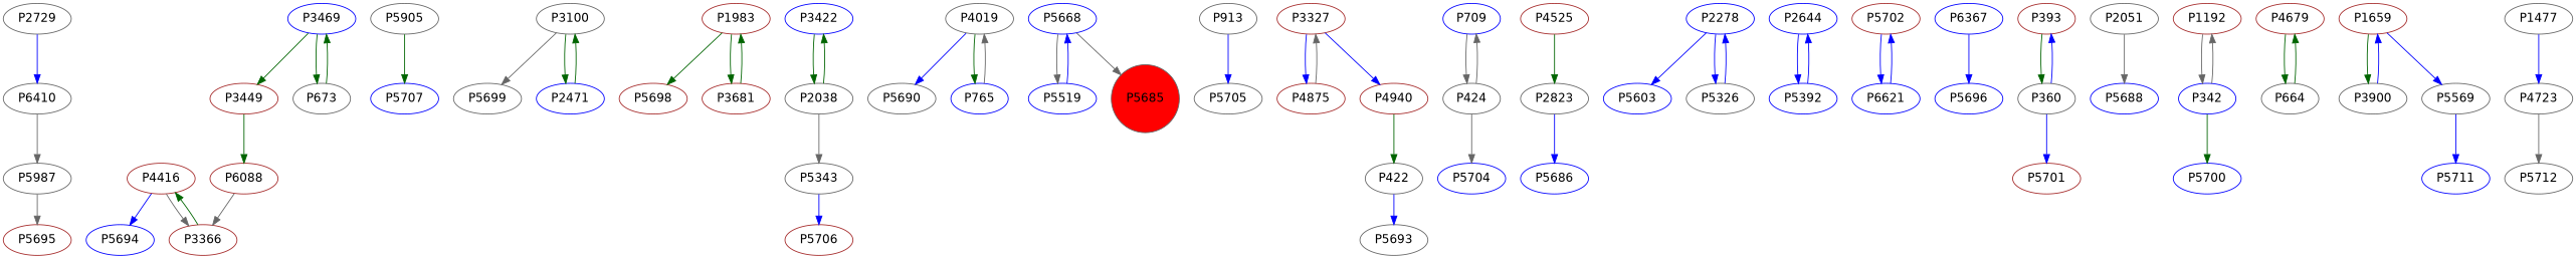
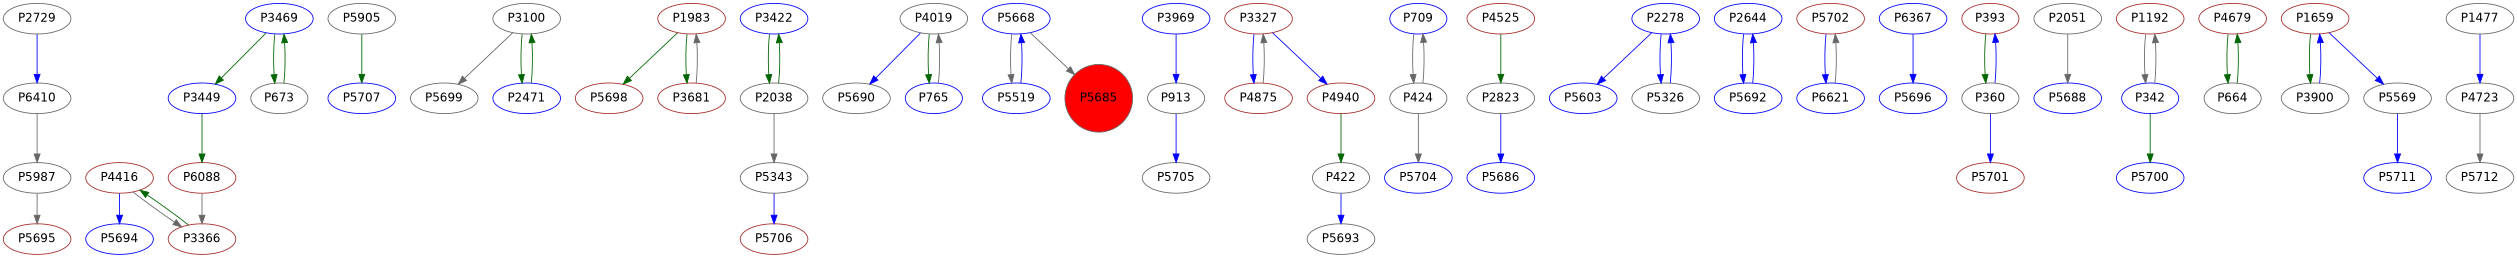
  digraph {
    fontname="DejaVu Sans"
    node [color=gray40 fontname="DejaVu Sans"]
    edge [color=blue fontname="DejaVu Sans"]
    P2729
    P6410
    P5987
    P5695 [color=brown]
    P4416 [color=brown]
    P5694 [color=blue]
    P3366 [color=brown]
    P6088 [color=brown]
    P5707 [color=blue]
    P5905
    P3100
    P5699
    P2471 [color=blue]
    P1983 [color=brown]
    P5698 [color=brown]
    P3681 [color=brown]
    P3422 [color=blue]
    P2038
    P5343
    P5706 [color=brown]
    P4019
    P5690
    P765 [color=blue]
    P5668 [color=blue]
    P5519 [color=blue]
    P5685 [fillcolor=red shape=circle style=filled]
+   P3969 [color=blue]
    P913
    P5705
    P3469 [color=blue]
-   P3449 [color=brown]
+   P3449 [color=blue]
    P673
    P3327 [color=brown]
    P4875 [color=brown]
    P4940 [color=brown]
    P422
    P709 [color=blue]
    P424
    P5704 [color=blue]
    P5686 [color=blue]
    P2823
    P2278 [color=blue]
    n43 [color=blue label=P5603]
    P5326
    P4525 [color=brown]
    P2644 [color=blue]
-   P5692 [color=blue label=P5392]
+   P5692 [color=blue]
    P5702 [color=brown]
    P6621 [color=blue]
    P6367 [color=blue]
    P5696 [color=blue]
    P5693
    P393 [color=brown]
    P360
    P5701 [color=brown]
    P5688 [color=blue]
    P2051
    P1192 [color=brown]
    P342 [color=blue]
    P5700 [color=blue]
    P4679 [color=brown]
    P664
    P1659 [color=brown]
    P3900
    P5569
    P5711 [color=blue]
    P4723
    P5712
    P1477
    P2729 -> P6410
    P6410 -> P5987 [color=gray40]
    P5987 -> P5695 [color=gray40]
    P4416 -> P5694
    P4416 -> P3366 [color=gray40]
    P3366 -> P4416 [color=darkgreen]
    P6088 -> P3366 [color=gray40]
    P5905 -> P5707 [color=darkgreen]
    P3100 -> P5699 [color=gray40]
    P3100 -> P2471 [color=darkgreen]
    P2471 -> P3100 [color=darkgreen]
    P1983 -> P5698 [color=darkgreen]
    P1983 -> P3681 [color=darkgreen]
-   P3681 -> P1983 [color=darkgreen]
+   P3681 -> P1983 [color=gray40]
    P3422 -> P2038 [color=darkgreen]
    P2038 -> P3422 [color=darkgreen]
    P2038 -> P5343 [color=gray40]
    P5343 -> P5706
    P4019 -> P5690
    P4019 -> P765 [color=darkgreen]
    P765 -> P4019 [color=gray40]
    P5668 -> P5519 [color=gray40]
    P5668 -> P5685 [color=gray40]
    P5519 -> P5668
+   P3969 -> P913
    P913 -> P5705
    P3469 -> P3449 [color=darkgreen]
    P3469 -> P673 [color=darkgreen]
    P3449 -> P6088 [color=darkgreen]
    P673 -> P3469 [color=darkgreen]
    P3327 -> P4875
    P3327 -> P4940
    P4875 -> P3327 [color=gray40]
    P4940 -> P422 [color=darkgreen]
    P422 -> P5693
    P709 -> P424 [color=gray40]
    P424 -> P709 [color=gray40]
    P424 -> P5704 [color=gray40]
    P2823 -> P5686
    P2278 -> n43
    P2278 -> P5326
    P5326 -> P2278
    P4525 -> P2823 [color=darkgreen]
    P2644 -> P5692
    P5692 -> P2644
    P5702 -> P6621
-   P6621 -> P5702
+   P6621 -> P5702 [color=gray40]
    P6367 -> P5696
    P393 -> P360 [color=darkgreen]
    P360 -> P393
    P360 -> P5701
    P2051 -> P5688 [color=gray40]
    P1192 -> P342 [color=gray40]
    P342 -> P1192 [color=gray40]
    P342 -> P5700 [color=darkgreen]
    P4679 -> P664 [color=darkgreen]
    P664 -> P4679 [color=darkgreen]
    P1659 -> P3900 [color=darkgreen]
    P1659 -> P5569
    P3900 -> P1659
    P5569 -> P5711
    P4723 -> P5712 [color=gray40]
    P1477 -> P4723
  }
